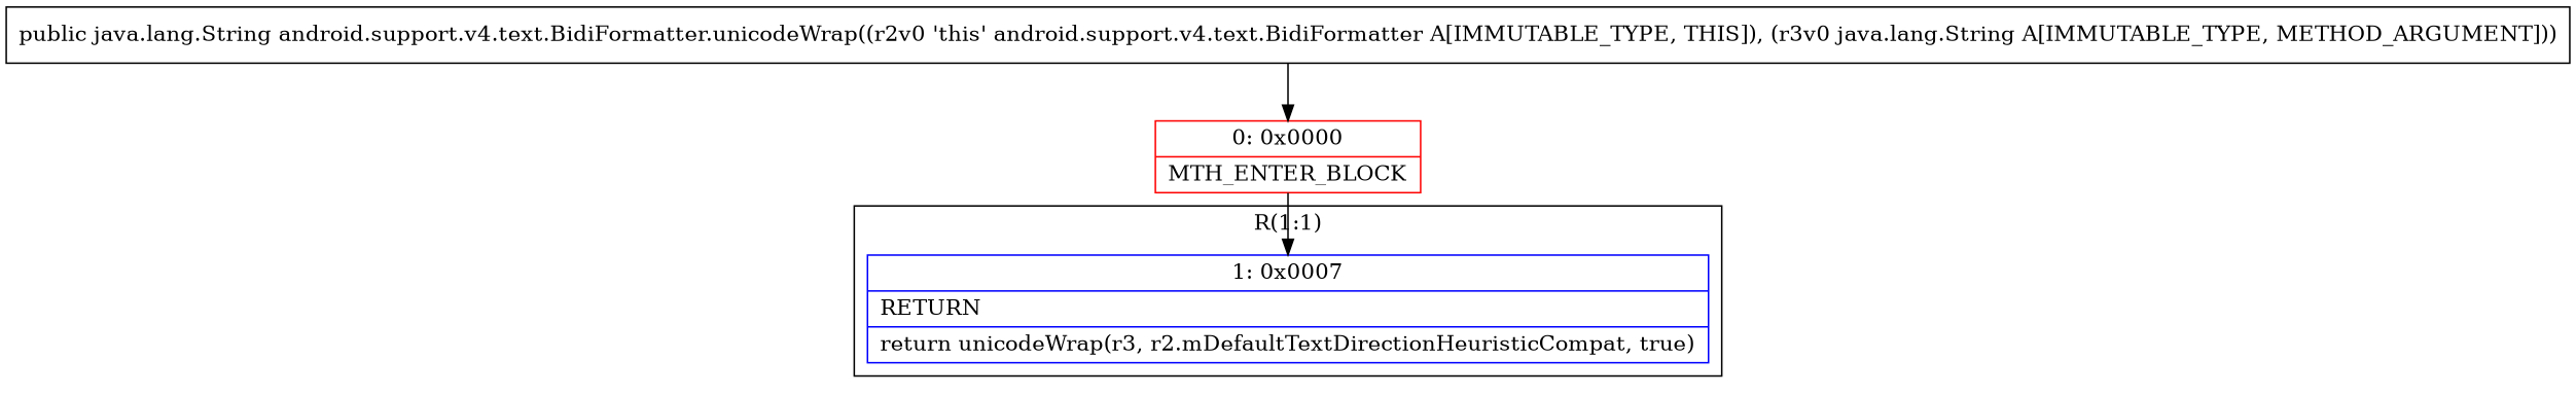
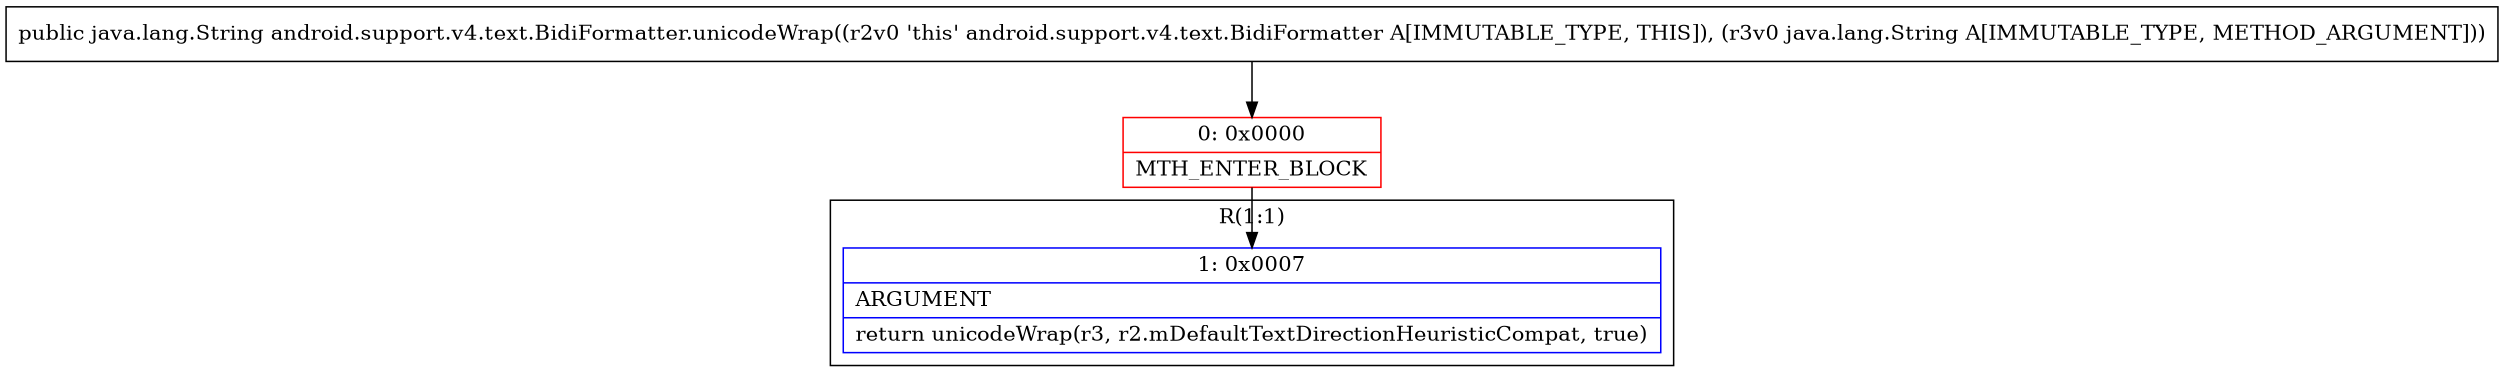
  digraph {
    node [shape=record]
-   n1 [color=blue label="{1\:\ 0x0007|RETURN\l|return unicodeWrap(r3, r2.mDefaultTextDirectionHeuristicCompat, true)\l}"]
+   n1 [color=blue label="{1\:\ 0x0007|ARGUMENT\l|return unicodeWrap(r3, r2.mDefaultTextDirectionHeuristicCompat, true)\l}"]
    n2 [color=red label="{0\:\ 0x0000|MTH_ENTER_BLOCK\l}"]
    n3 [label="{public java.lang.String android.support.v4.text.BidiFormatter.unicodeWrap((r2v0 'this' android.support.v4.text.BidiFormatter A[IMMUTABLE_TYPE, THIS]), (r3v0 java.lang.String A[IMMUTABLE_TYPE, METHOD_ARGUMENT])) }"]
    subgraph cluster_1 {
      label="R(1:1)"
      n1
    }
    n2 -> n1
    n3 -> n2
  }
